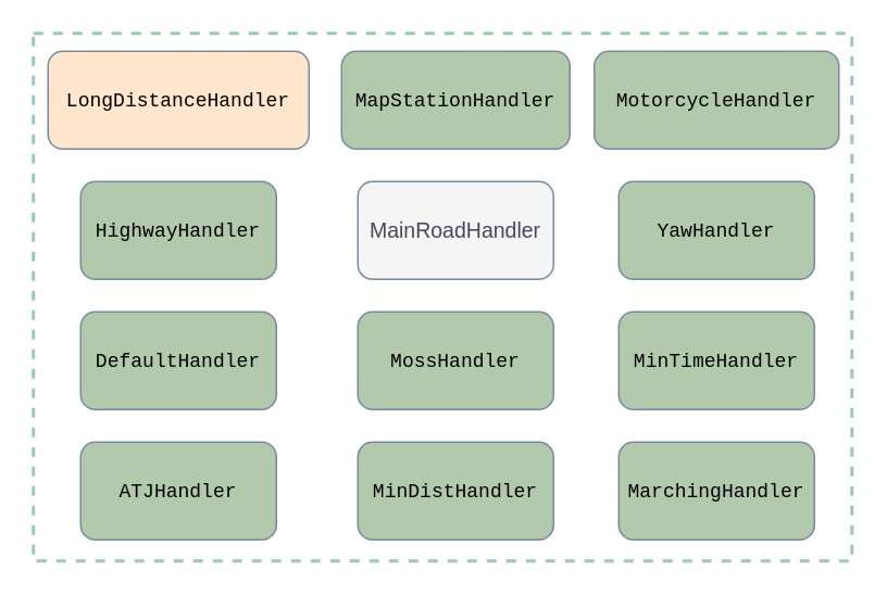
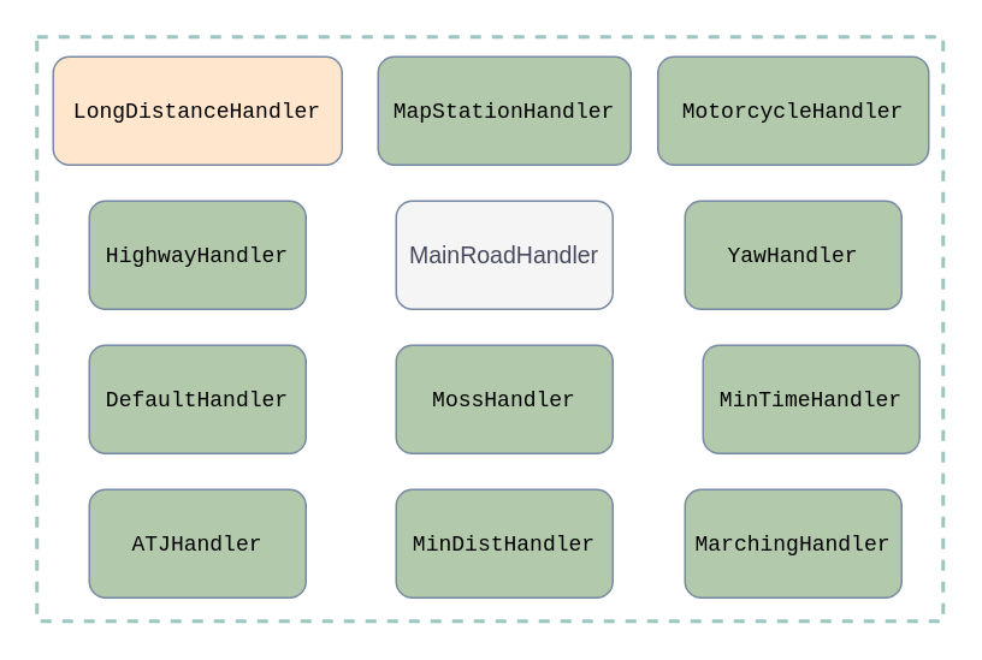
  <mxCell id="0" />
  <mxCell id="1" parent="0" />
  <mxCell id="2" value="&lt;font style=&quot;font-size: 13px&quot;&gt;MainRoadHandler&lt;/font&gt;" style="rounded=1;whiteSpace=wrap;html=1;fillColor=#f5f5f5;strokeColor=#788AA3;fontColor=#46495D;" vertex="1" parent="1"><mxGeometry x="219" y="111" width="120" height="60" as="geometry" /></mxCell>
  <mxCell id="3" value="&lt;div style=&quot;font-family: &amp;#34;menlo&amp;#34; , &amp;#34;monaco&amp;#34; , &amp;#34;courier new&amp;#34; , monospace ; line-height: 18px&quot;&gt;&lt;font color=&quot;#000000&quot;&gt;MossHandler&lt;/font&gt;&lt;/div&gt;" style="rounded=1;whiteSpace=wrap;html=1;fillColor=#B2C9AB;strokeColor=#788AA3;fontColor=#46495D;" vertex="1" parent="1"><mxGeometry x="219" y="191" width="120" height="60" as="geometry" /></mxCell>
  <mxCell id="4" value="&lt;div style=&quot;font-family: &amp;#34;menlo&amp;#34; , &amp;#34;monaco&amp;#34; , &amp;#34;courier new&amp;#34; , monospace ; line-height: 18px&quot;&gt;&lt;font color=&quot;#000000&quot;&gt;YawHandler&lt;/font&gt;&lt;/div&gt;" style="rounded=1;whiteSpace=wrap;html=1;fillColor=#B2C9AB;strokeColor=#788AA3;fontColor=#46495D;" vertex="1" parent="1"><mxGeometry x="379" y="111" width="120" height="60" as="geometry" /></mxCell>
- <mxCell id="5" value="&lt;div style=&quot;font-family: &amp;#34;menlo&amp;#34; , &amp;#34;monaco&amp;#34; , &amp;#34;courier new&amp;#34; , monospace ; line-height: 18px&quot;&gt;&lt;font color=&quot;#000000&quot;&gt;MinTimeHandler&lt;/font&gt;&lt;/div&gt;" style="rounded=1;whiteSpace=wrap;html=1;fillColor=#B2C9AB;strokeColor=#788AA3;fontColor=#46495D;" vertex="1" parent="1"><mxGeometry x="379" y="191" width="120" height="60" as="geometry" /></mxCell>
+ <mxCell id="5" value="&lt;div style=&quot;font-family: &amp;#34;menlo&amp;#34; , &amp;#34;monaco&amp;#34; , &amp;#34;courier new&amp;#34; , monospace ; line-height: 18px&quot;&gt;&lt;font color=&quot;#000000&quot;&gt;MinTimeHandler&lt;/font&gt;&lt;/div&gt;" style="rounded=1;whiteSpace=wrap;html=1;fillColor=#B2C9AB;strokeColor=#788AA3;fontColor=#46495D;" vertex="1" parent="1"><mxGeometry x="389" y="191" width="120" height="60" as="geometry" /></mxCell>
  <mxCell id="6" value="&lt;div style=&quot;font-family: &amp;#34;menlo&amp;#34; , &amp;#34;monaco&amp;#34; , &amp;#34;courier new&amp;#34; , monospace ; line-height: 18px&quot;&gt;&lt;div style=&quot;font-family: &amp;#34;menlo&amp;#34; , &amp;#34;monaco&amp;#34; , &amp;#34;courier new&amp;#34; , monospace ; line-height: 18px&quot;&gt;&lt;font color=&quot;#000000&quot;&gt;MinDistHandler&lt;/font&gt;&lt;/div&gt;&lt;/div&gt;" style="rounded=1;whiteSpace=wrap;html=1;fillColor=#B2C9AB;strokeColor=#788AA3;fontColor=#46495D;" vertex="1" parent="1"><mxGeometry x="219" y="271" width="120" height="60" as="geometry" /></mxCell>
  <mxCell id="7" value="&lt;div style=&quot;font-family: &amp;#34;menlo&amp;#34; , &amp;#34;monaco&amp;#34; , &amp;#34;courier new&amp;#34; , monospace ; line-height: 18px&quot;&gt;&lt;font color=&quot;#000000&quot;&gt;MarchingHandler&lt;/font&gt;&lt;/div&gt;" style="rounded=1;whiteSpace=wrap;html=1;fillColor=#B2C9AB;strokeColor=#788AA3;fontColor=#46495D;" vertex="1" parent="1"><mxGeometry x="379" y="271" width="120" height="60" as="geometry" /></mxCell>
  <mxCell id="8" value="&lt;div style=&quot;font-family: &amp;#34;menlo&amp;#34; , &amp;#34;monaco&amp;#34; , &amp;#34;courier new&amp;#34; , monospace ; line-height: 18px&quot;&gt;&lt;font color=&quot;#000000&quot;&gt;DefaultHandler&lt;/font&gt;&lt;/div&gt;" style="rounded=1;whiteSpace=wrap;html=1;fillColor=#B2C9AB;strokeColor=#788AA3;fontColor=#46495D;" vertex="1" parent="1"><mxGeometry x="49" y="191" width="120" height="60" as="geometry" /></mxCell>
  <mxCell id="9" value="&lt;div style=&quot;font-family: &amp;#34;menlo&amp;#34; , &amp;#34;monaco&amp;#34; , &amp;#34;courier new&amp;#34; , monospace ; line-height: 18px&quot;&gt;&lt;font color=&quot;#000000&quot;&gt;HighwayHandler&lt;/font&gt;&lt;/div&gt;" style="rounded=1;whiteSpace=wrap;html=1;fillColor=#B2C9AB;strokeColor=#788AA3;fontColor=#46495D;" vertex="1" parent="1"><mxGeometry x="49" y="111" width="120" height="60" as="geometry" /></mxCell>
  <mxCell id="10" value="&lt;div style=&quot;font-family: &amp;#34;menlo&amp;#34; , &amp;#34;monaco&amp;#34; , &amp;#34;courier new&amp;#34; , monospace ; line-height: 18px&quot;&gt;&lt;font color=&quot;#000000&quot;&gt;LongDistanceHandler&lt;/font&gt;&lt;/div&gt;" style="rounded=1;whiteSpace=wrap;html=1;fillColor=#ffe6cc;strokeColor=#788AA3;fontColor=#46495D;" vertex="1" parent="1"><mxGeometry x="29" y="31" width="160" height="60" as="geometry" /></mxCell>
  <mxCell id="11" value="&lt;div style=&quot;font-family: &amp;#34;menlo&amp;#34; , &amp;#34;monaco&amp;#34; , &amp;#34;courier new&amp;#34; , monospace ; line-height: 18px&quot;&gt;&lt;font color=&quot;#000000&quot;&gt;MapStationHandler&lt;/font&gt;&lt;/div&gt;" style="rounded=1;whiteSpace=wrap;html=1;fillColor=#B2C9AB;strokeColor=#788AA3;fontColor=#46495D;" vertex="1" parent="1"><mxGeometry x="209" y="31" width="140" height="60" as="geometry" /></mxCell>
  <mxCell id="12" value="&lt;div style=&quot;font-family: &amp;#34;menlo&amp;#34; , &amp;#34;monaco&amp;#34; , &amp;#34;courier new&amp;#34; , monospace ; line-height: 18px&quot;&gt;&lt;font color=&quot;#000000&quot;&gt;ATJHandler&lt;/font&gt;&lt;/div&gt;" style="rounded=1;whiteSpace=wrap;html=1;fillColor=#B2C9AB;strokeColor=#788AA3;fontColor=#46495D;" vertex="1" parent="1"><mxGeometry x="49" y="271" width="120" height="60" as="geometry" /></mxCell>
  <mxCell id="13" value="&lt;div style=&quot;font-family: &amp;#34;menlo&amp;#34; , &amp;#34;monaco&amp;#34; , &amp;#34;courier new&amp;#34; , monospace ; line-height: 18px&quot;&gt;&lt;font color=&quot;#000000&quot;&gt;MotorcycleHandler&lt;/font&gt;&lt;/div&gt;" style="rounded=1;whiteSpace=wrap;html=1;fillColor=#B2C9AB;strokeColor=#788AA3;fontColor=#46495D;" vertex="1" parent="1"><mxGeometry x="364" y="31" width="150" height="60" as="geometry" /></mxCell>
  <mxCell id="14" value="" style="rounded=0;whiteSpace=wrap;html=1;dashed=1;sketch=0;fontColor=#46495D;strokeColor=#9AC7BF;strokeWidth=2;fillColor=none;" vertex="1" parent="1"><mxGeometry x="20" y="20" width="502" height="324" as="geometry" /></mxCell>
